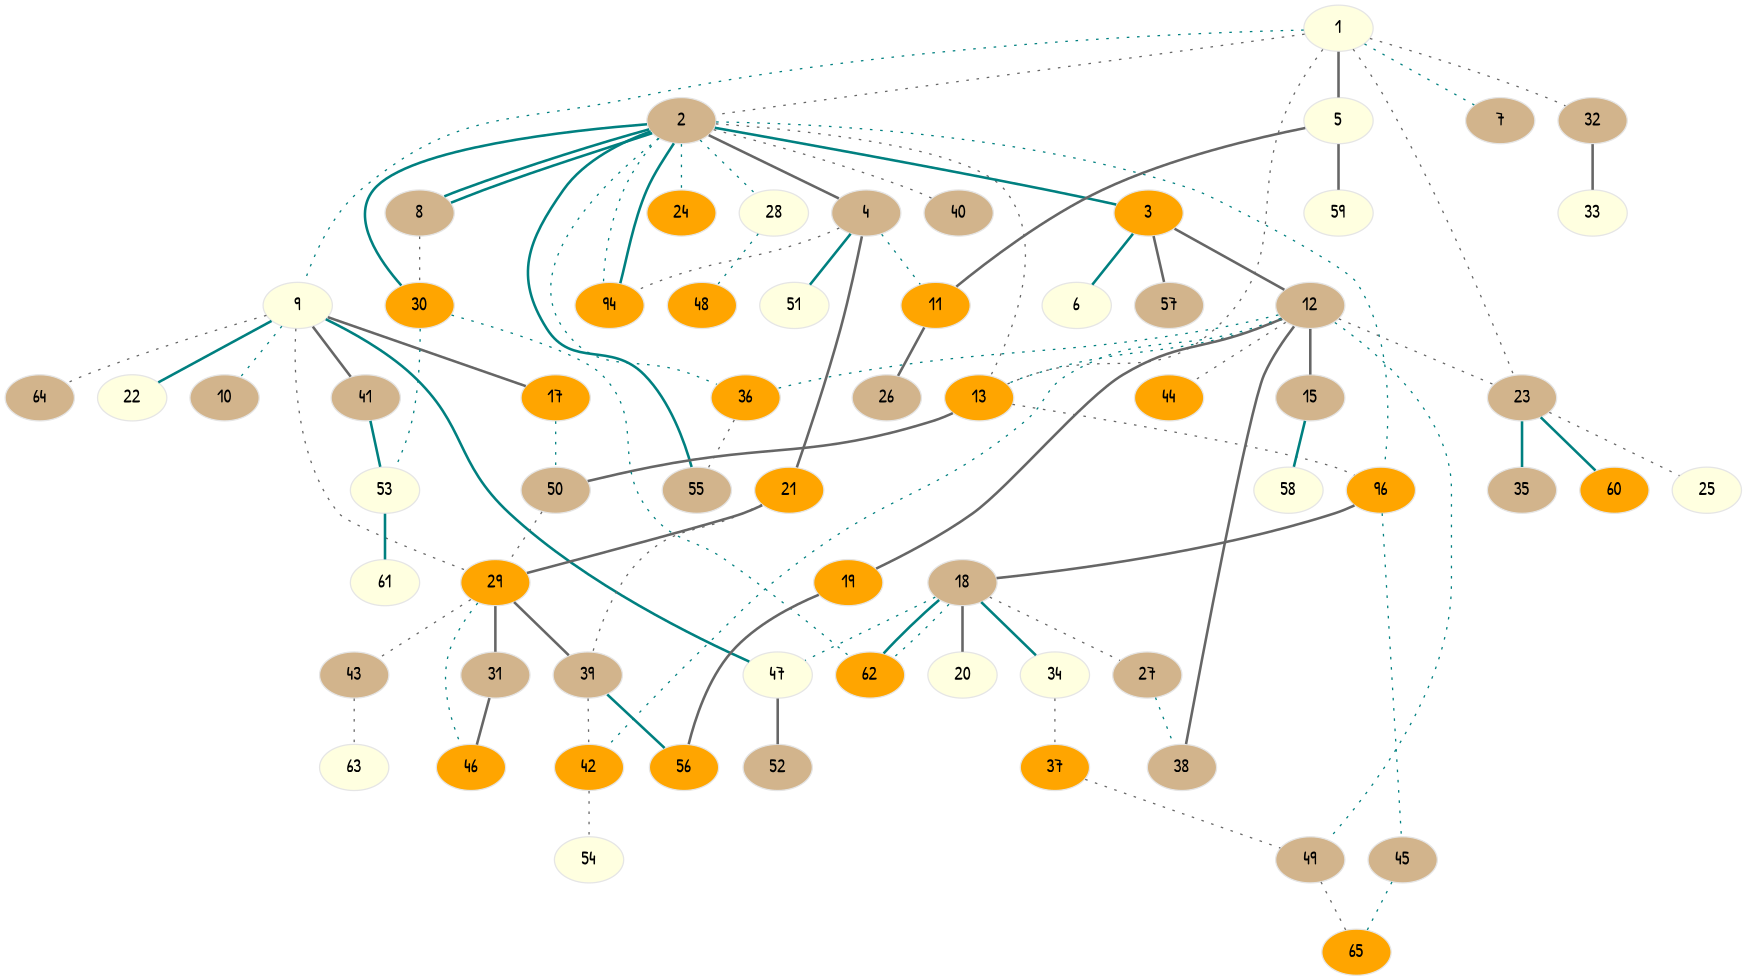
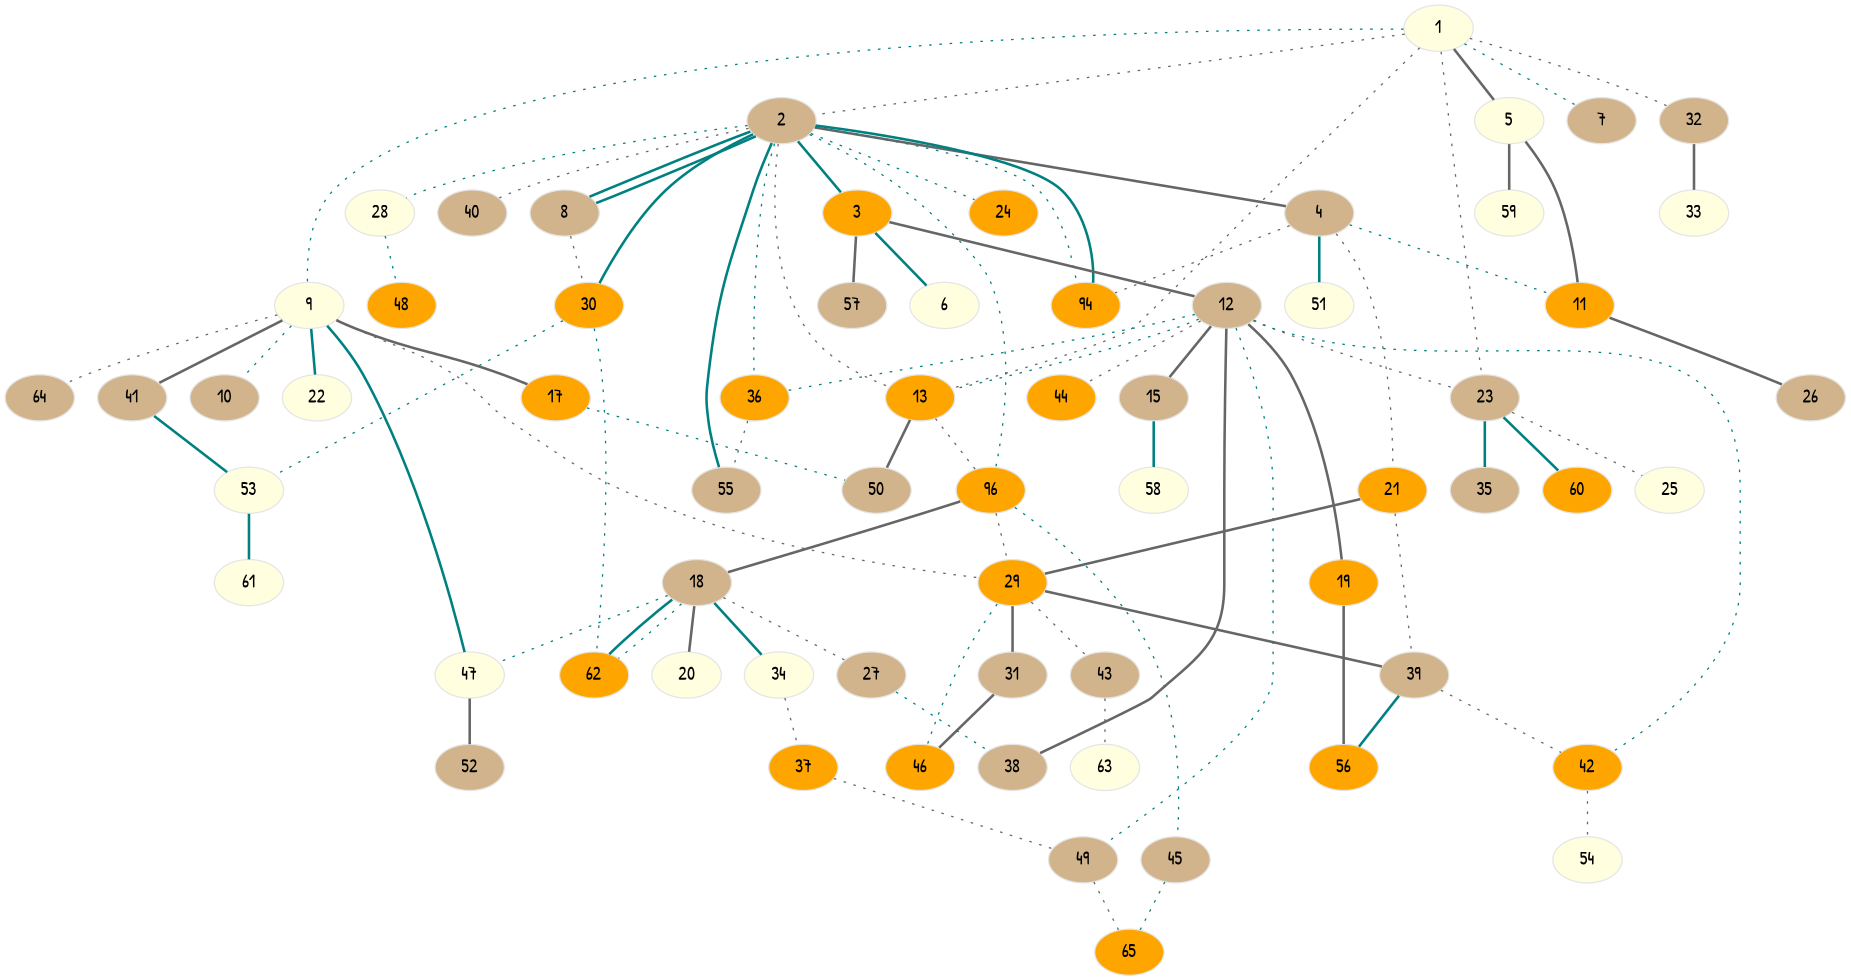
  graph {
    fontname="Patrick Hand"
    node [color=gray90 fillcolor=tan fontname="Patrick Hand" style=filled]
    edge [color=gray40 fontname="Patrick Hand" style=dotted]
    1 [fillcolor=lightyellow]
    2
    5 [fillcolor=lightyellow]
    7
    9 [fillcolor=lightyellow]
    13 [fillcolor=orange]
    23
    32
    3 [fillcolor=orange]
    4
    8
    n12 [fillcolor=orange label=94]
    n13 [fillcolor=orange label=96]
    24 [fillcolor=orange]
    28 [fillcolor=lightyellow]
    30 [fillcolor=orange]
    36 [fillcolor=orange]
    40
    55
    11 [fillcolor=orange]
    59 [fillcolor=lightyellow]
    10
    17 [fillcolor=orange]
    22 [fillcolor=lightyellow]
    29 [fillcolor=orange]
    41
    47 [fillcolor=lightyellow]
    64
    50
    25 [fillcolor=lightyellow]
    35
    60 [fillcolor=orange]
    33 [fillcolor=lightyellow]
    57
    6 [fillcolor=lightyellow]
    12
    21 [fillcolor=orange]
    51 [fillcolor=lightyellow]
    18
    45
    48 [fillcolor=orange]
    62 [fillcolor=orange]
    53 [fillcolor=lightyellow]
    15
    19 [fillcolor=orange]
    38
    42 [fillcolor=orange]
    44 [fillcolor=orange]
    49
    26
    39
    31
    43
    46 [fillcolor=orange]
    52
    58 [fillcolor=lightyellow]
    56 [fillcolor=orange]
    54 [fillcolor=lightyellow]
    65 [fillcolor=orange]
    20 [fillcolor=lightyellow]
    27
    34 [fillcolor=lightyellow]
    37 [fillcolor=orange]
    63 [fillcolor=lightyellow]
    61 [fillcolor=lightyellow]
    1 -- 2
    1 -- 5 [style=bold]
    1 -- 7 [color=teal]
    1 -- 9 [color=teal]
    1 -- 13
    1 -- 23
    1 -- 32
    2 -- 13
    2 -- 3 [color=teal style=bold]
    2 -- 4 [style=bold]
    2 -- 8 [color=teal style=bold]
    2 -- 8 [color=teal style=bold]
    2 -- n12 [color=teal]
    2 -- n12 [color=teal style=bold]
    2 -- n13 [color=teal]
    2 -- 24 [color=teal]
    2 -- 28 [color=teal]
    2 -- 30 [color=teal style=bold]
    2 -- 36 [color=teal]
    2 -- 40
    2 -- 55 [color=teal style=bold]
    5 -- 11 [style=bold]
    5 -- 59 [style=bold]
    9 -- 10 [color=teal]
    9 -- 17 [style=bold]
    9 -- 22 [color=teal style=bold]
    9 -- 29
    9 -- 41 [style=bold]
    9 -- 47 [color=teal style=bold]
    9 -- 64
    13 -- n13
    13 -- 50 [style=bold]
    23 -- 25
    23 -- 35 [color=teal style=bold]
    23 -- 60 [color=teal style=bold]
    32 -- 33 [style=bold]
    3 -- 57 [style=bold]
    3 -- 6 [color=teal style=bold]
    3 -- 12 [style=bold]
    4 -- n12
    4 -- 11 [color=teal]
-   4 -- 21 [style=bold]
+   4 -- 21
    4 -- 51 [color=teal style=bold]
    8 -- 30
-   50 -- 29
+   n13 -- 29
    n13 -- 18 [style=bold]
    n13 -- 45 [color=teal]
    28 -- 48 [color=teal]
    30 -- 62 [color=teal]
    30 -- 53 [color=teal]
    36 -- 55
    11 -- 26 [style=bold]
    17 -- 50 [color=teal]
    29 -- 39 [style=bold]
    29 -- 31 [style=bold]
    29 -- 43
    29 -- 46 [color=teal]
    41 -- 53 [color=teal style=bold]
    47 -- 52 [style=bold]
    12 -- 13 [color=teal]
    12 -- 23
    12 -- 36 [color=teal]
    12 -- 15 [style=bold]
    12 -- 19 [style=bold]
    12 -- 38 [style=bold]
    12 -- 42 [color=teal]
    12 -- 44
    12 -- 49 [color=teal]
    21 -- 29 [style=bold]
    21 -- 39
    18 -- 47 [color=teal]
    18 -- 62 [color=teal style=bold]
    18 -- 62 [color=teal]
    18 -- 20 [style=bold]
    18 -- 27
    18 -- 34 [color=teal style=bold]
    45 -- 65 [color=teal]
    53 -- 61 [color=teal style=bold]
    15 -- 58 [color=teal style=bold]
    19 -- 56 [style=bold]
    42 -- 54
    49 -- 65
    39 -- 42
    39 -- 56 [color=teal style=bold]
    31 -- 46 [style=bold]
    43 -- 63
    27 -- 38 [color=teal]
    34 -- 37
    37 -- 49
  }
